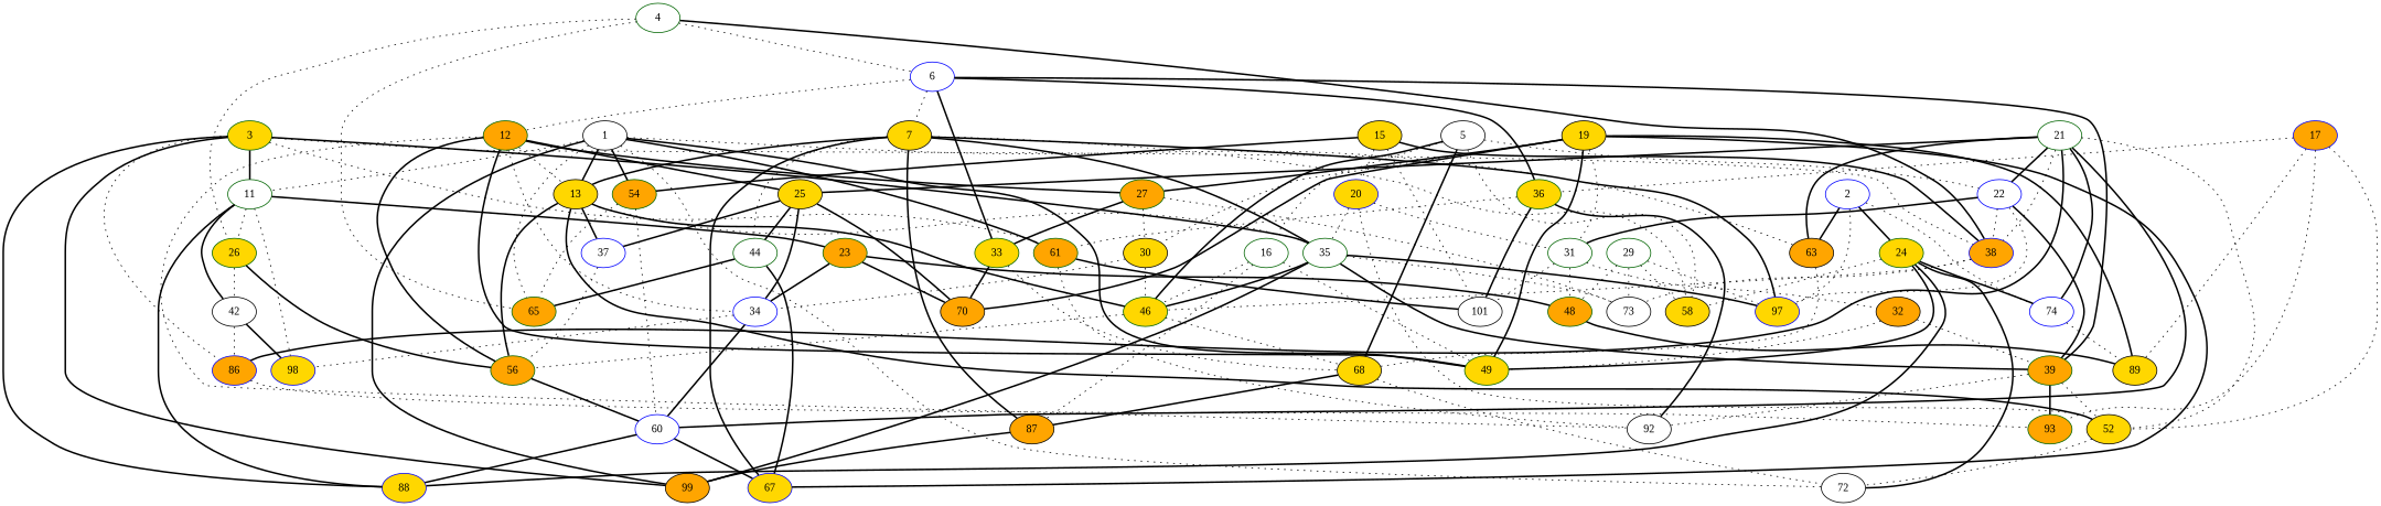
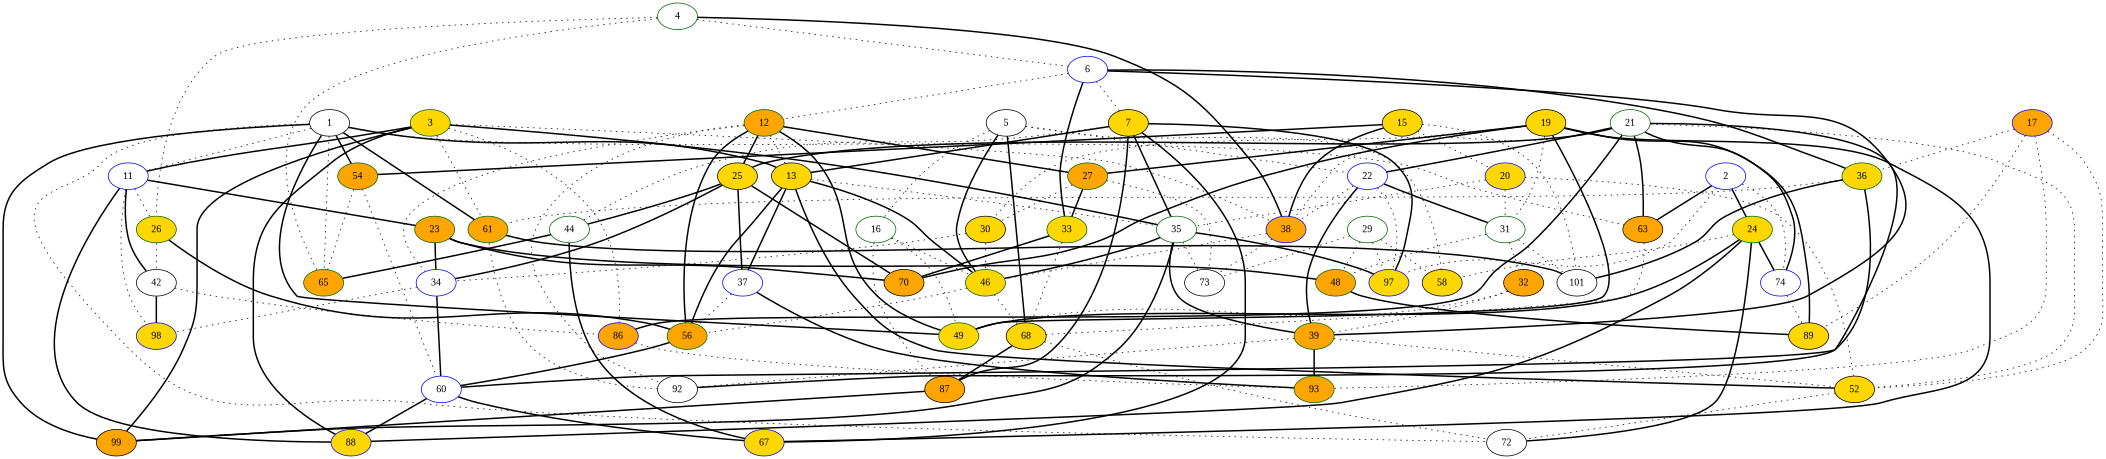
  graph {
    fontname="Liberation Serif"
    node [color=darkgreen fillcolor=white fontname="Liberation Serif" style=filled]
    edge [fontname="Liberation Serif" style=bold]
    1 [color=black super="+95+59"]
-   11 [super="+82+64"]
+   11 [color=blue super="+82+64"]
    13 [color=black fillcolor=gold super="+50+41"]
    49 [fillcolor=gold super="+91"]
    54 [fillcolor=orange]
    61 [fillcolor=orange super="+90"]
    63 [color=black fillcolor=orange]
    65 [fillcolor=orange]
    72 [color=black]
    99 [color=black fillcolor=orange super="+106"]
    88 [color=blue fillcolor=gold]
    26 [fillcolor=gold]
    98 [color=blue fillcolor=gold]
    23 [fillcolor=orange]
    42 [color=black]
    35 [super="+78+43+103"]
    46 [fillcolor=gold super="+57+80"]
    56 [fillcolor=orange super="+96"]
    37 [color=blue]
    52 [color=black fillcolor=gold super="+83"]
    60 [color=blue super="+105"]
    92 [color=black]
    101 [color=black]
    68 [color=black fillcolor=gold super="+104"]
    24 [fillcolor=gold super="+45"]
    74 [color=blue]
    58 [color=black fillcolor=gold]
    2 [color=blue]
    97 [color=blue fillcolor=gold]
    89 [color=black fillcolor=gold]
    3 [fillcolor=gold super="+8"]
    38 [color=blue fillcolor=orange super="+53"]
    86 [color=blue fillcolor=orange]
    39 [fillcolor=orange super="+100+102"]
    73 [color=black]
    93 [fillcolor=orange]
    6 [color=blue super="+9"]
    7 [color=black fillcolor=gold super="+18"]
    12 [fillcolor=orange super="+77+81"]
    33 [fillcolor=gold]
    36 [fillcolor=gold super="+40"]
    4
    5 [color=black super="+85"]
    16
    22 [color=blue super="+75"]
    87 [color=black fillcolor=orange]
    31 [super="+55"]
    44
    67 [color=blue fillcolor=gold]
    25 [color=black fillcolor=gold super="+84"]
    27 [fillcolor=orange super="+94"]
    34 [color=blue super="+51"]
    70 [color=black fillcolor=orange]
    19 [color=black fillcolor=gold super="+79+28"]
    30 [color=black fillcolor=gold]
    48 [fillcolor=orange]
    15 [color=black fillcolor=gold]
    20 [color=blue fillcolor=gold]
    17 [color=blue fillcolor=orange]
    32 [color=black fillcolor=orange]
    21 [super="+62"]
    29
    1 -- 11 [style=dotted]
    1 -- 13 [weight=2]
    1 -- 49
    1 -- 54
    1 -- 61
    1 -- 63 [style=dotted]
    1 -- 65 [style=dotted]
    1 -- 72 [style=dotted]
    1 -- 99
    11 -- 88
    11 -- 26 [style=dotted]
    11 -- 98 [style=dotted]
    11 -- 23
    11 -- 42
    13 -- 35 [style=dotted weight=2]
    13 -- 46
    13 -- 56
    13 -- 37
    13 -- 52
    54 -- 65 [style=dotted]
    54 -- 60 [style=dotted]
    61 -- 92 [style=dotted]
    61 -- 101
    63 -- 68 [style=dotted]
    26 -- 42 [style=dotted]
    26 -- 56
    23 -- 34
    23 -- 70
    23 -- 48
    42 -- 98
    42 -- 86 [style=dotted]
    35 -- 99
    35 -- 46
    35 -- 97
    35 -- 39
    35 -- 73 [style=dotted]
    46 -- 56 [style=dotted]
    46 -- 68 [style=dotted]
    56 -- 60
    37 -- 56 [style=dotted]
+   37 -- 93
    52 -- 72 [style=dotted]
    60 -- 88
    60 -- 67
    68 -- 72 [style=dotted]
    68 -- 87
    24 -- 49
    24 -- 72
    24 -- 88
    24 -- 74
    24 -- 58 [style=dotted]
    74 -- 89 [style=dotted]
    2 -- 63
    2 -- 24
    2 -- 74 [style=dotted]
    2 -- 97 [style=dotted]
    3 -- 11 [weight=2]
    3 -- 61 [style=dotted]
    3 -- 99
    3 -- 88
    3 -- 35
    3 -- 38 [style=dotted]
    3 -- 86 [style=dotted]
    38 -- 46 [style=dotted]
    38 -- 73 [style=dotted]
    86 -- 93 [style=dotted]
    39 -- 52 [style=dotted]
    39 -- 92 [style=dotted]
    39 -- 93
    6 -- 39
    6 -- 7 [style=dotted]
    6 -- 12 [style=dotted]
    6 -- 33
    6 -- 36
    7 -- 13
    7 -- 35
-   7 -- 58 [style=dotted]
    7 -- 97
    7 -- 87
    7 -- 44 [style=dotted]
    7 -- 67
    12 -- 13 [style=dotted]
    12 -- 49
    12 -- 56
    12 -- 92 [style=dotted]
    12 -- 25
    12 -- 27
    12 -- 34 [style=dotted]
    33 -- 68 [style=dotted]
    33 -- 70
    36 -- 61 [style=dotted weight=2]
    36 -- 92
    36 -- 101
    4 -- 65 [style=dotted]
    4 -- 26 [style=dotted]
    4 -- 38
    4 -- 6 [style=dotted]
    5 -- 46
    5 -- 68 [weight=2]
    5 -- 58 [style=dotted]
    5 -- 16 [style=dotted]
    5 -- 22 [style=dotted]
    16 -- 49 [style=dotted]
    16 -- 46 [style=dotted]
    16 -- 87 [style=dotted]
    22 -- 97 [style=dotted]
    22 -- 38 [style=dotted]
    22 -- 39
    22 -- 31
    87 -- 99
    31 -- 101 [style=dotted]
    31 -- 48 [style=dotted]
    31 -- 32 [style=dotted]
    44 -- 65
    44 -- 67
    25 -- 37
    25 -- 44
    25 -- 34
    25 -- 70
    27 -- 73 [style=dotted]
    27 -- 33
    27 -- 30 [style=dotted]
    34 -- 98 [style=dotted]
    34 -- 60
    19 -- 49
    19 -- 89
    19 -- 31 [style=dotted]
    19 -- 67
    19 -- 27
    19 -- 70
    19 -- 30 [style=dotted]
    30 -- 46 [style=dotted]
    30 -- 34 [style=dotted]
    48 -- 89
    15 -- 54
    15 -- 101 [style=dotted]
    15 -- 38
    15 -- 20 [style=dotted]
    20 -- 35 [style=dotted]
    20 -- 52 [style=dotted]
    20 -- 31 [style=dotted]
    17 -- 52 [style=dotted]
    17 -- 89 [style=dotted]
    17 -- 93 [style=dotted]
    17 -- 36 [style=dotted]
    32 -- 49 [style=dotted]
    32 -- 39 [style=dotted]
    21 -- 63
    21 -- 52 [style=dotted]
    21 -- 60
    21 -- 74
    21 -- 38 [style=dotted]
    21 -- 86
    21 -- 22
    21 -- 25
    29 -- 58 [style=dotted]
    29 -- 97 [style=dotted]
    29 -- 73 [style=dotted]
    29 -- 48 [style=dotted]
  }
